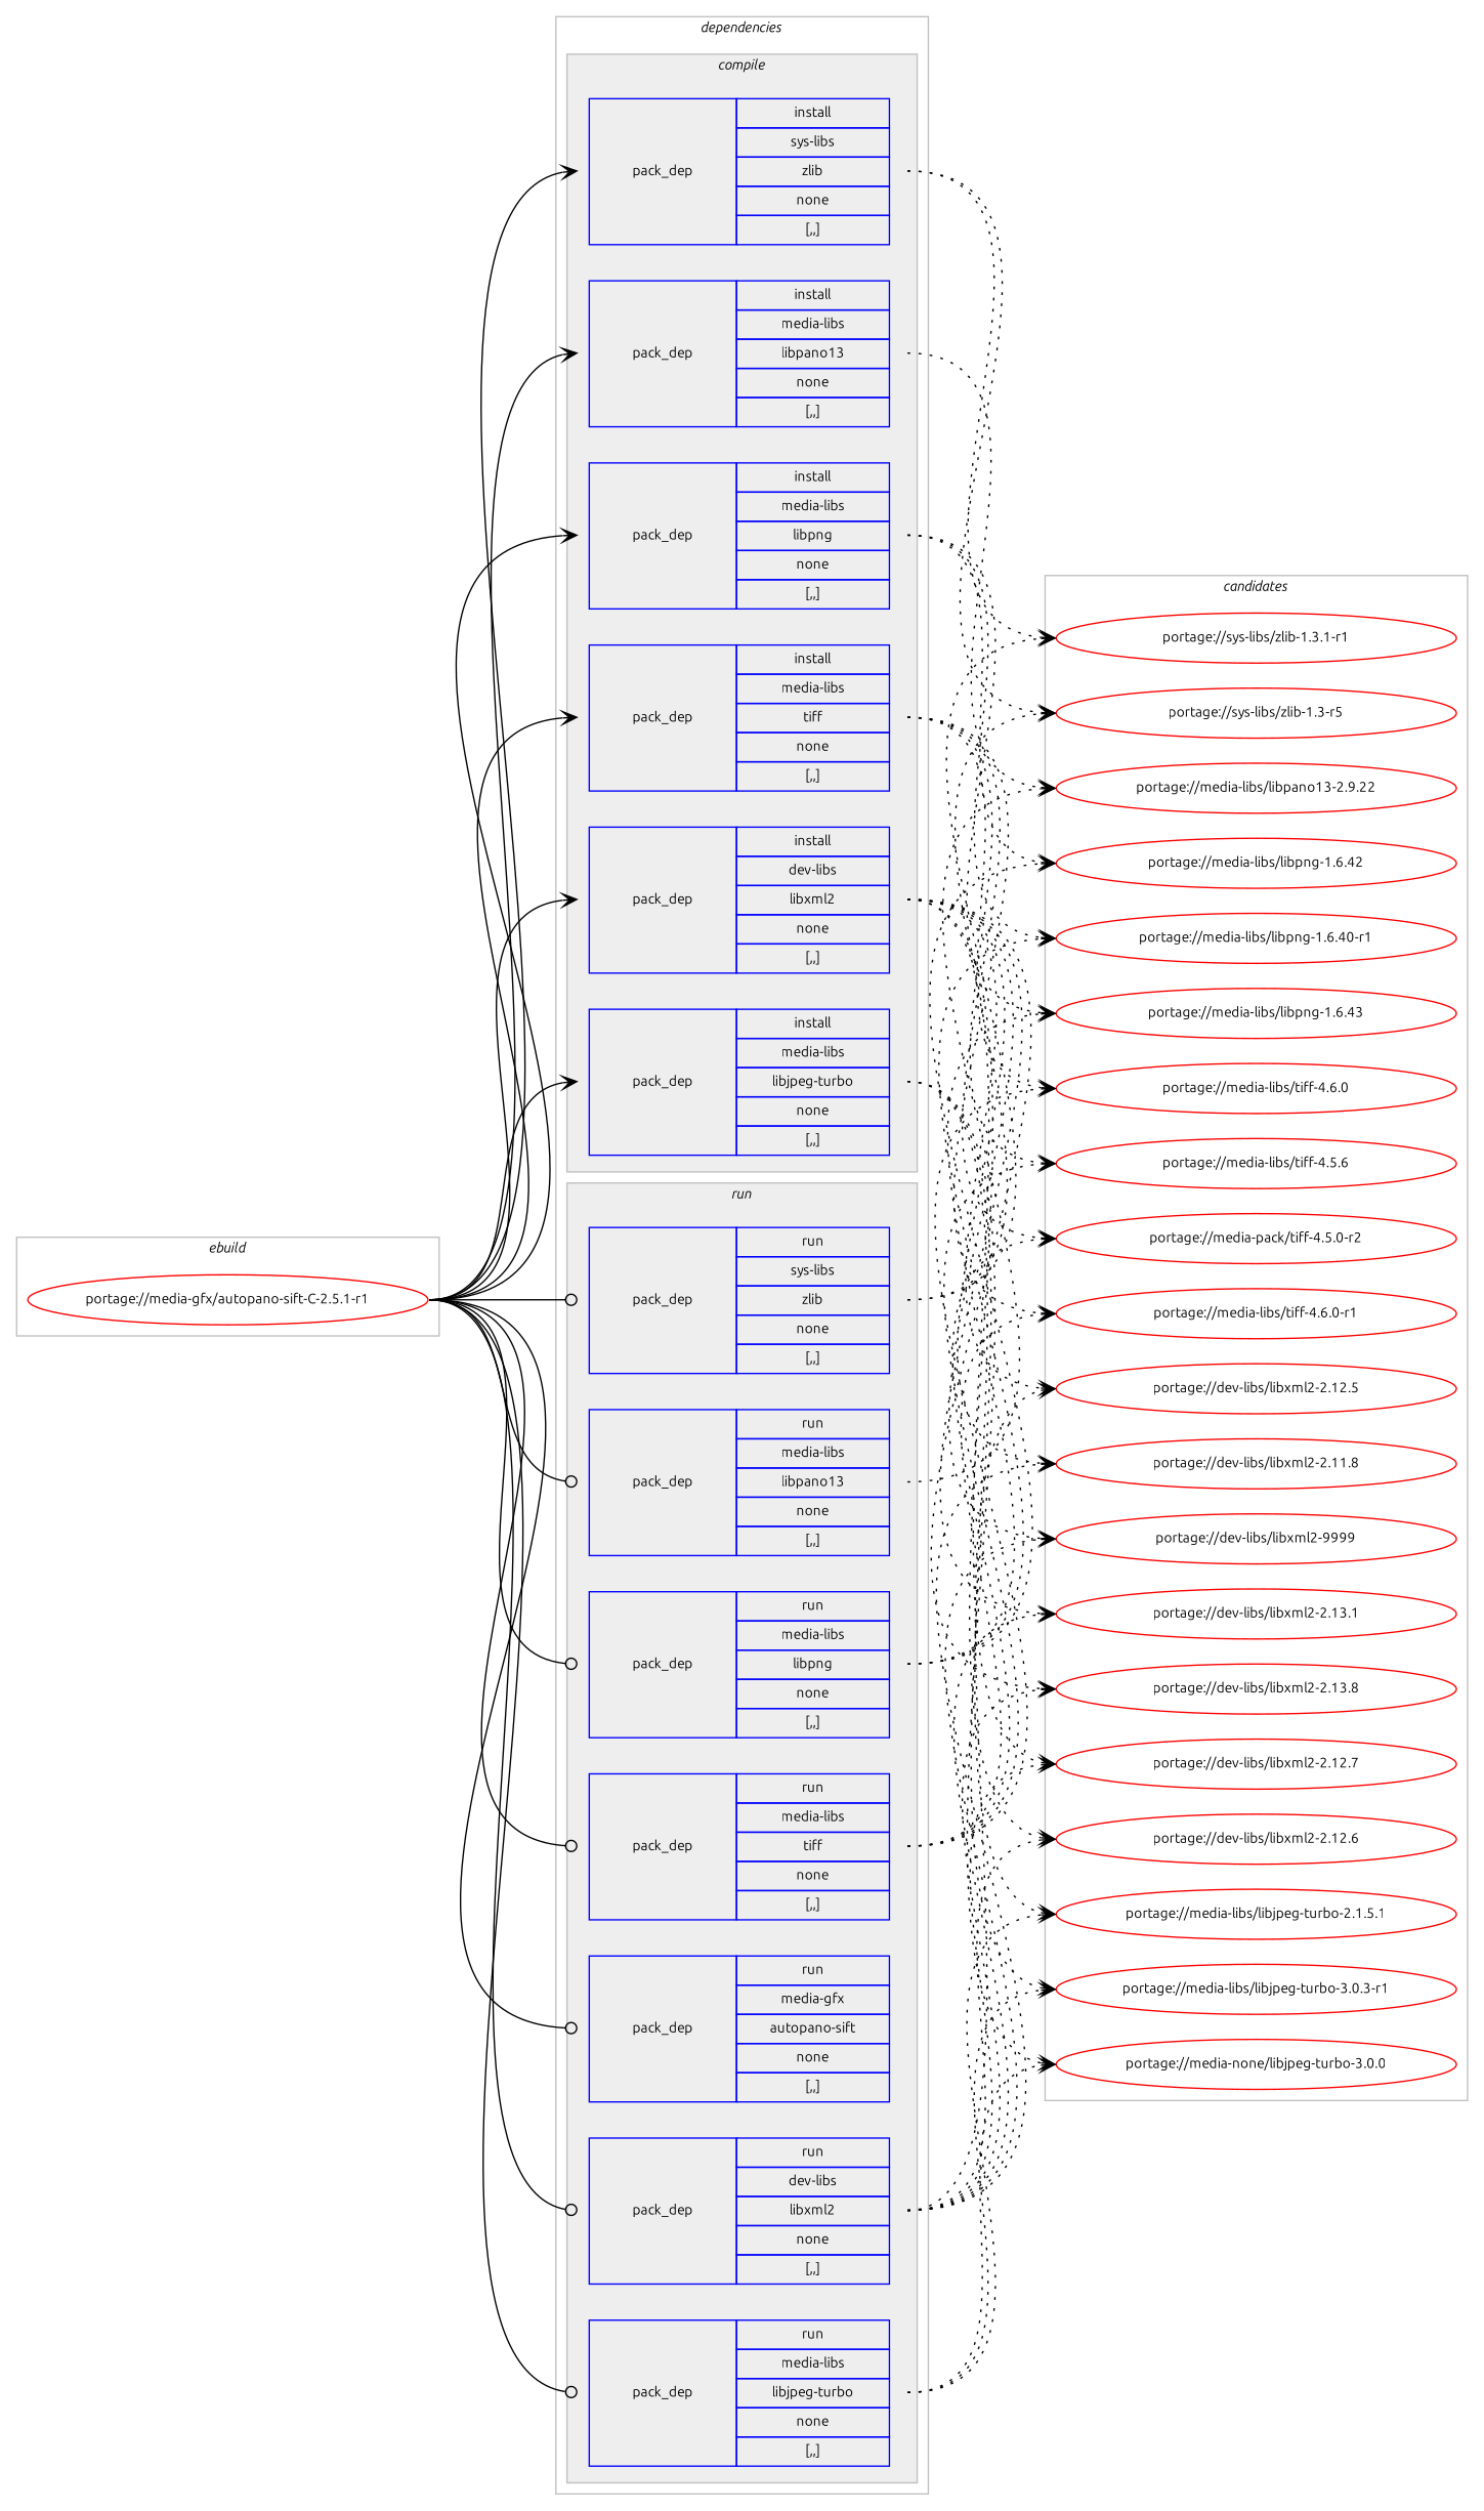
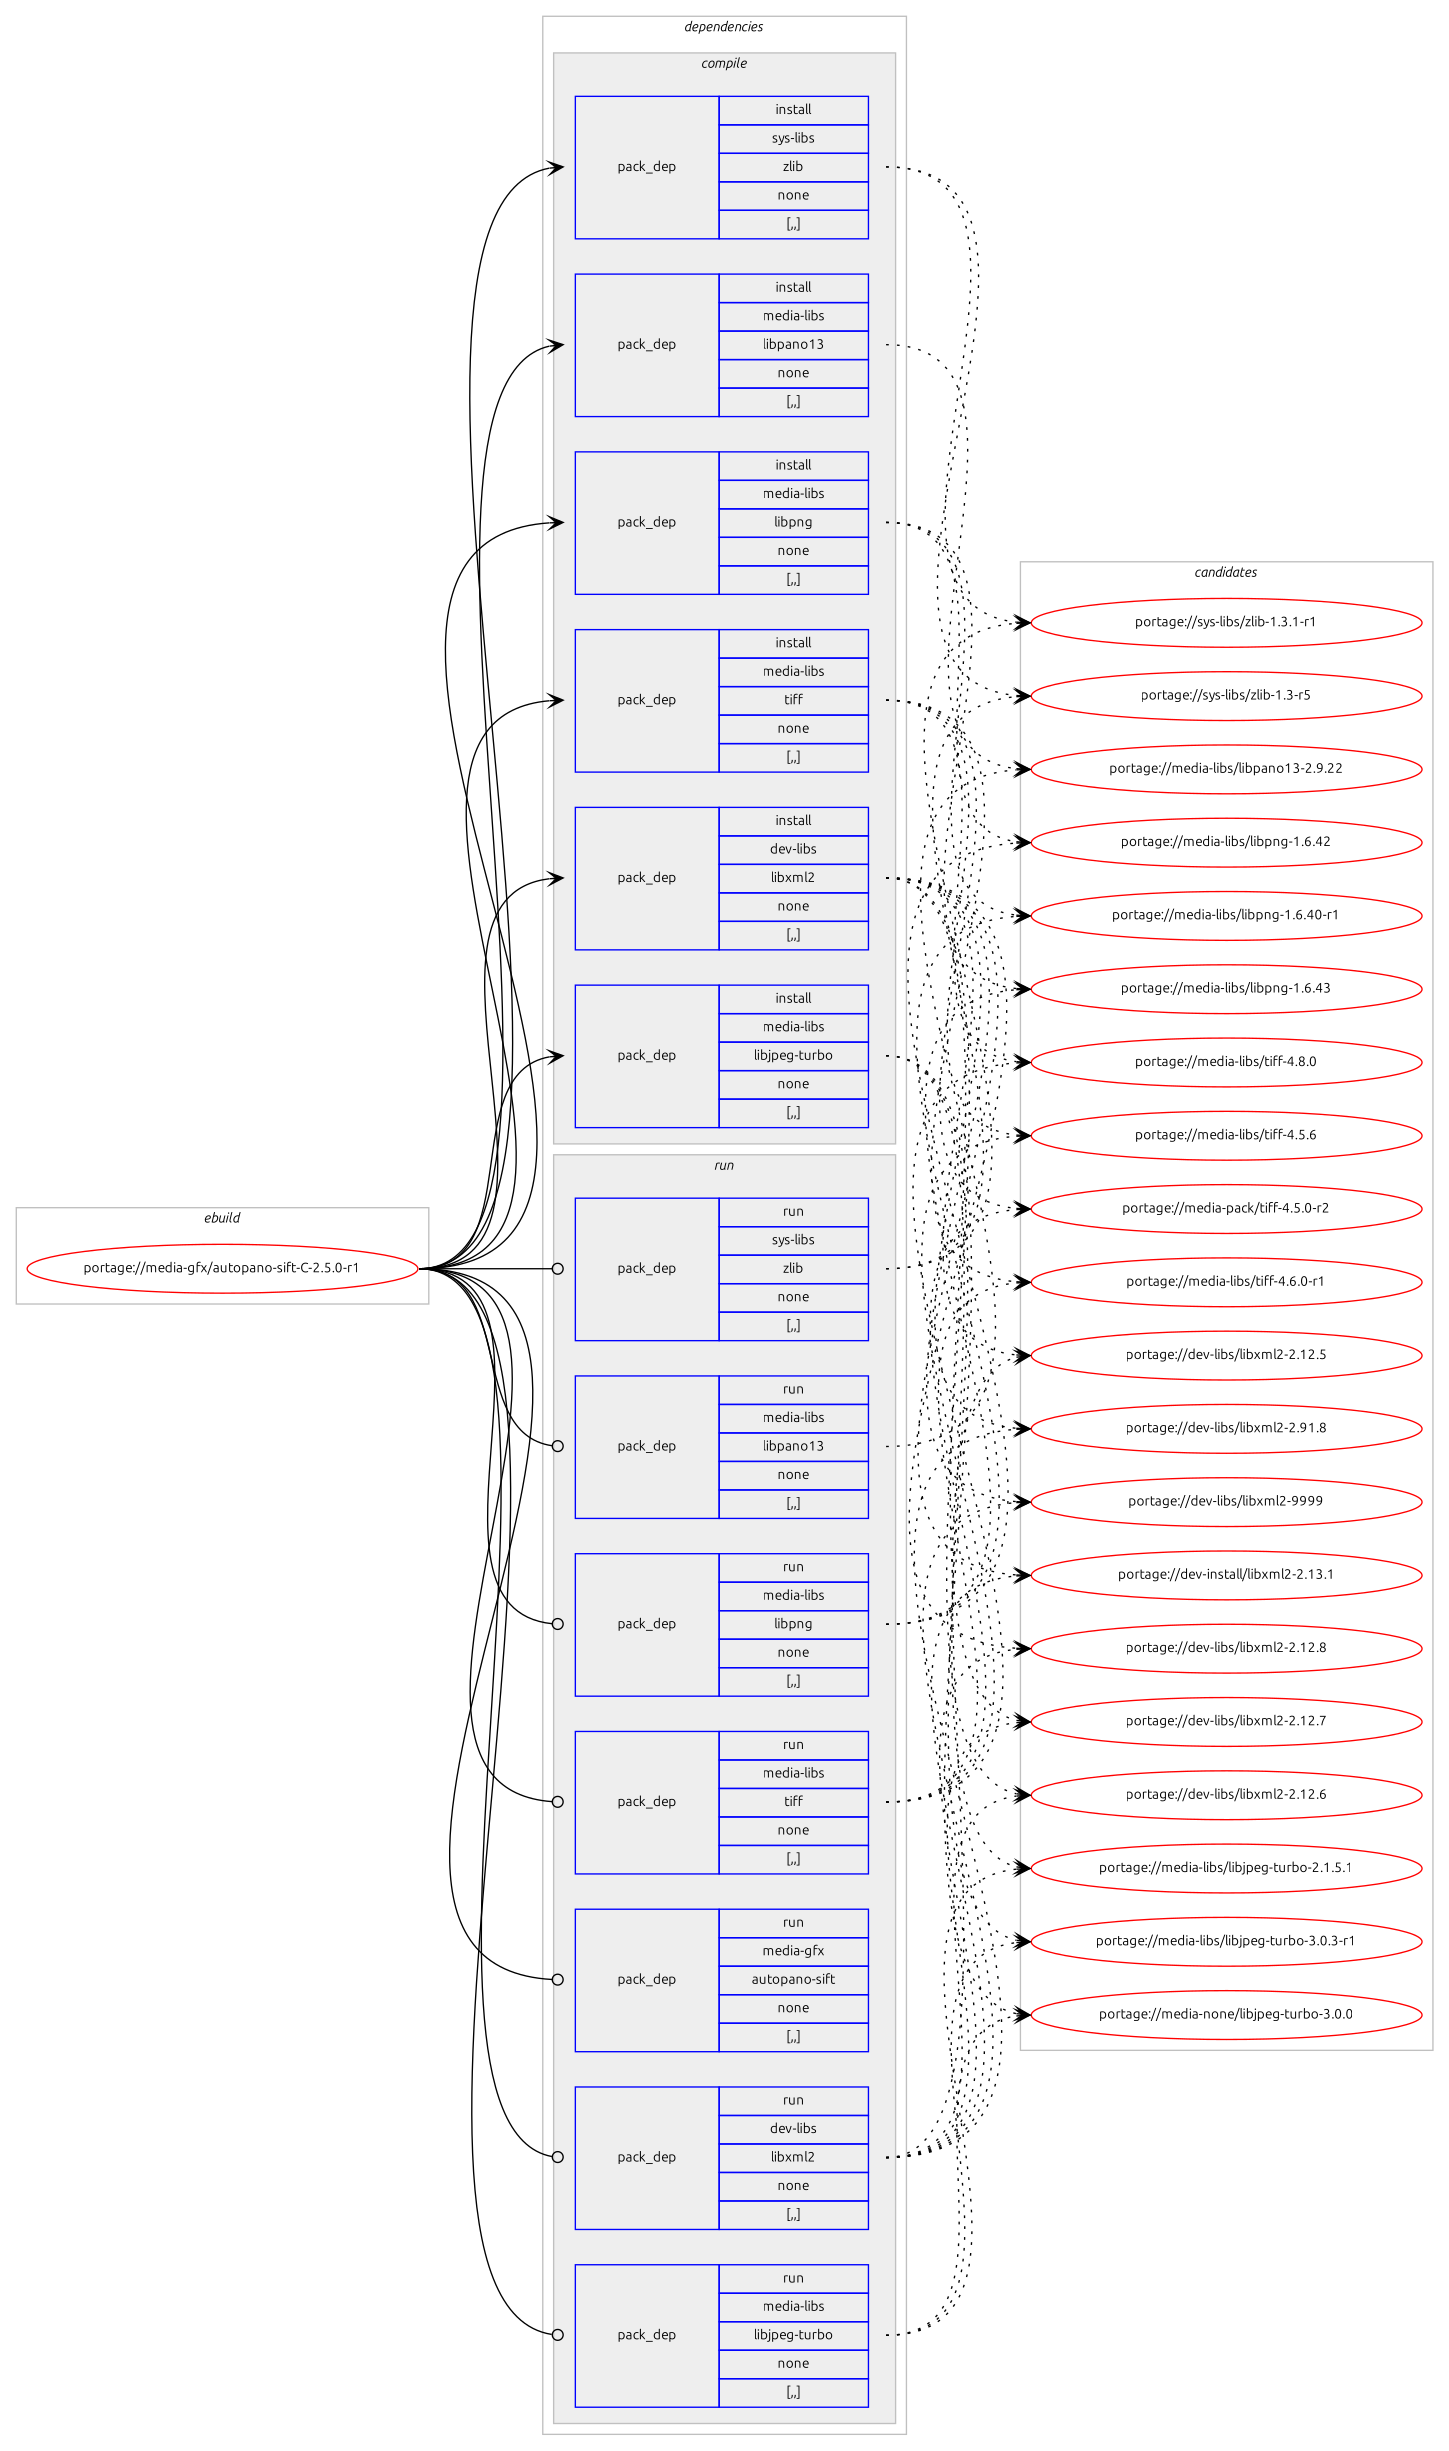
  digraph {
    compound=true
    concentrate=true
    fontname=Ubuntu
    fontsize=10
    newrank=true
    rankdir=LR
    ranksep=1.5
    node [color=red fontname=Ubuntu fontsize=10]
    edge [arrowhead=vee fontname=Ubuntu headport=w style=dotted tailport=e weight=100]
-   n1 [label="portage://media-gfx/autopano-sift-C-2.5.1-r1" width=4]
+   n1 [label="portage://media-gfx/autopano-sift-C-2.5.0-r1" width=4]
    n2 [color=blue label=<<TABLE BORDER="0" CELLBORDER="1" CELLSPACING="0" CELLPADDING="4" WIDTH="220"><TR><TD ROWSPAN="6" CELLPADDING="30">pack_dep</TD></TR><TR><TD WIDTH="110">install</TD></TR><TR><TD>dev-libs</TD></TR><TR><TD>libxml2</TD></TR><TR><TD>none</TD></TR><TR><TD>[,,]</TD></TR></TABLE>> shape=none]
    n3 [color=blue label=<<TABLE BORDER="0" CELLBORDER="1" CELLSPACING="0" CELLPADDING="4" WIDTH="220"><TR><TD ROWSPAN="6" CELLPADDING="30">pack_dep</TD></TR><TR><TD WIDTH="110">install</TD></TR><TR><TD>media-libs</TD></TR><TR><TD>libjpeg-turbo</TD></TR><TR><TD>none</TD></TR><TR><TD>[,,]</TD></TR></TABLE>> shape=none]
    n4 [color=blue label=<<TABLE BORDER="0" CELLBORDER="1" CELLSPACING="0" CELLPADDING="4" WIDTH="220"><TR><TD ROWSPAN="6" CELLPADDING="30">pack_dep</TD></TR><TR><TD WIDTH="110">install</TD></TR><TR><TD>media-libs</TD></TR><TR><TD>libpano13</TD></TR><TR><TD>none</TD></TR><TR><TD>[,,]</TD></TR></TABLE>> shape=none]
    n5 [color=blue label=<<TABLE BORDER="0" CELLBORDER="1" CELLSPACING="0" CELLPADDING="4" WIDTH="220"><TR><TD ROWSPAN="6" CELLPADDING="30">pack_dep</TD></TR><TR><TD WIDTH="110">install</TD></TR><TR><TD>media-libs</TD></TR><TR><TD>libpng</TD></TR><TR><TD>none</TD></TR><TR><TD>[,,]</TD></TR></TABLE>> shape=none]
    n6 [color=blue label=<<TABLE BORDER="0" CELLBORDER="1" CELLSPACING="0" CELLPADDING="4" WIDTH="220"><TR><TD ROWSPAN="6" CELLPADDING="30">pack_dep</TD></TR><TR><TD WIDTH="110">install</TD></TR><TR><TD>media-libs</TD></TR><TR><TD>tiff</TD></TR><TR><TD>none</TD></TR><TR><TD>[,,]</TD></TR></TABLE>> shape=none]
    n7 [color=blue label=<<TABLE BORDER="0" CELLBORDER="1" CELLSPACING="0" CELLPADDING="4" WIDTH="220"><TR><TD ROWSPAN="6" CELLPADDING="30">pack_dep</TD></TR><TR><TD WIDTH="110">install</TD></TR><TR><TD>sys-libs</TD></TR><TR><TD>zlib</TD></TR><TR><TD>none</TD></TR><TR><TD>[,,]</TD></TR></TABLE>> shape=none]
    n8 [color=blue label=<<TABLE BORDER="0" CELLBORDER="1" CELLSPACING="0" CELLPADDING="4" WIDTH="220"><TR><TD ROWSPAN="6" CELLPADDING="30">pack_dep</TD></TR><TR><TD WIDTH="110">run</TD></TR><TR><TD>dev-libs</TD></TR><TR><TD>libxml2</TD></TR><TR><TD>none</TD></TR><TR><TD>[,,]</TD></TR></TABLE>> shape=none]
    n9 [color=blue label=<<TABLE BORDER="0" CELLBORDER="1" CELLSPACING="0" CELLPADDING="4" WIDTH="220"><TR><TD ROWSPAN="6" CELLPADDING="30">pack_dep</TD></TR><TR><TD WIDTH="110">run</TD></TR><TR><TD>media-libs</TD></TR><TR><TD>libjpeg-turbo</TD></TR><TR><TD>none</TD></TR><TR><TD>[,,]</TD></TR></TABLE>> shape=none]
    n10 [color=blue label=<<TABLE BORDER="0" CELLBORDER="1" CELLSPACING="0" CELLPADDING="4" WIDTH="220"><TR><TD ROWSPAN="6" CELLPADDING="30">pack_dep</TD></TR><TR><TD WIDTH="110">run</TD></TR><TR><TD>media-libs</TD></TR><TR><TD>libpano13</TD></TR><TR><TD>none</TD></TR><TR><TD>[,,]</TD></TR></TABLE>> shape=none]
    n11 [color=blue label=<<TABLE BORDER="0" CELLBORDER="1" CELLSPACING="0" CELLPADDING="4" WIDTH="220"><TR><TD ROWSPAN="6" CELLPADDING="30">pack_dep</TD></TR><TR><TD WIDTH="110">run</TD></TR><TR><TD>media-libs</TD></TR><TR><TD>libpng</TD></TR><TR><TD>none</TD></TR><TR><TD>[,,]</TD></TR></TABLE>> shape=none]
    n12 [color=blue label=<<TABLE BORDER="0" CELLBORDER="1" CELLSPACING="0" CELLPADDING="4" WIDTH="220"><TR><TD ROWSPAN="6" CELLPADDING="30">pack_dep</TD></TR><TR><TD WIDTH="110">run</TD></TR><TR><TD>media-libs</TD></TR><TR><TD>tiff</TD></TR><TR><TD>none</TD></TR><TR><TD>[,,]</TD></TR></TABLE>> shape=none]
    n13 [color=blue label=<<TABLE BORDER="0" CELLBORDER="1" CELLSPACING="0" CELLPADDING="4" WIDTH="220"><TR><TD ROWSPAN="6" CELLPADDING="30">pack_dep</TD></TR><TR><TD WIDTH="110">run</TD></TR><TR><TD>sys-libs</TD></TR><TR><TD>zlib</TD></TR><TR><TD>none</TD></TR><TR><TD>[,,]</TD></TR></TABLE>> shape=none]
    n14 [color=blue label=<<TABLE BORDER="0" CELLBORDER="1" CELLSPACING="0" CELLPADDING="4" WIDTH="220"><TR><TD ROWSPAN="6" CELLPADDING="30">pack_dep</TD></TR><TR><TD WIDTH="110">run</TD></TR><TR><TD>media-gfx</TD></TR><TR><TD>autopano-sift</TD></TR><TR><TD>none</TD></TR><TR><TD>[,,]</TD></TR></TABLE>> shape=none]
    n15 [label="portage://dev-libs/libxml2-9999" width=4]
-   n16 [label="portage://dev-libs/libxml2-2.13.1" width=4]
-   n17 [label="portage://dev-libs/libxml2-2.13.8" width=4]
+   n16 [label="portage://dev-install/libxml2-2.13.1" width=4]
+   n17 [label="portage://dev-libs/libxml2-2.12.8" width=4]
    n18 [label="portage://dev-libs/libxml2-2.12.7" width=4]
    n19 [label="portage://dev-libs/libxml2-2.12.6" width=4]
    n20 [label="portage://dev-libs/libxml2-2.12.5" width=4]
-   n21 [label="portage://dev-libs/libxml2-2.11.8" width=4]
+   n21 [label="portage://dev-libs/libxml2-2.91.8" width=4]
    n22 [label="portage://media-libs/libjpeg-turbo-3.0.3-r1" width=4]
    n23 [label="portage://media-none/libjpeg-turbo-3.0.0" width=4]
    n24 [label="portage://media-libs/libjpeg-turbo-2.1.5.1" width=4]
    n25 [label="portage://media-libs/libpano13-2.9.22" width=4]
    n26 [label="portage://media-libs/libpng-1.6.43" width=4]
    n27 [label="portage://media-libs/libpng-1.6.42" width=4]
    n28 [label="portage://media-libs/libpng-1.6.40-r1" width=4]
    n29 [label="portage://media-libs/tiff-4.6.0-r1" width=4]
-   n30 [label="portage://media-libs/tiff-4.6.0" width=4]
+   n30 [label="portage://media-libs/tiff-4.8.0" width=4]
    n31 [label="portage://media-libs/tiff-4.5.6" width=4]
    n32 [label="portage://media-pack/tiff-4.5.0-r2" width=4]
    n33 [label="portage://sys-libs/zlib-1.3.1-r1" width=4]
    n34 [label="portage://sys-libs/zlib-1.3-r5" width=4]
    subgraph cluster_1 {
      color=gray
      label=<<i>ebuild</i>>
      n1
    }
    subgraph cluster_2 {
      color=gray
      label=<<i>dependencies</i>>
      subgraph cluster_3 {
        color=gray
        fillcolor="#eeeeee"
        label=<<i>compile</i>>
        style=filled
        subgraph sub_4 {
          color=gray
          fillcolor="#eeeeee"
          label=<<i>compile</i>>
          style=filled
          n2
        }
        subgraph sub_5 {
          color=gray
          fillcolor="#eeeeee"
          label=<<i>compile</i>>
          style=filled
          n3
        }
        subgraph sub_6 {
          color=gray
          fillcolor="#eeeeee"
          label=<<i>compile</i>>
          style=filled
          n4
        }
        subgraph sub_7 {
          color=gray
          fillcolor="#eeeeee"
          label=<<i>compile</i>>
          style=filled
          n5
        }
        subgraph sub_8 {
          color=gray
          fillcolor="#eeeeee"
          label=<<i>compile</i>>
          style=filled
          n6
        }
        subgraph sub_9 {
          color=gray
          fillcolor="#eeeeee"
          label=<<i>compile</i>>
          style=filled
          n7
        }
      }
      subgraph cluster_10 {
        color=gray
        fillcolor="#eeeeee"
        label=<<i>compile and run</i>>
        style=filled
      }
      subgraph cluster_11 {
        color=gray
        fillcolor="#eeeeee"
        label=<<i>run</i>>
        style=filled
        subgraph sub_12 {
          color=gray
          fillcolor="#eeeeee"
          label=<<i>run</i>>
          style=filled
          n8
        }
        subgraph sub_13 {
          color=gray
          fillcolor="#eeeeee"
          label=<<i>run</i>>
          style=filled
          n9
        }
        subgraph sub_14 {
          color=gray
          fillcolor="#eeeeee"
          label=<<i>run</i>>
          style=filled
          n10
        }
        subgraph sub_15 {
          color=gray
          fillcolor="#eeeeee"
          label=<<i>run</i>>
          style=filled
          n11
        }
        subgraph sub_16 {
          color=gray
          fillcolor="#eeeeee"
          label=<<i>run</i>>
          style=filled
          n12
        }
        subgraph sub_17 {
          color=gray
          fillcolor="#eeeeee"
          label=<<i>run</i>>
          style=filled
          n13
        }
        subgraph sub_18 {
          color=gray
          fillcolor="#eeeeee"
          label=<<i>run</i>>
          style=filled
          n14
        }
      }
    }
    subgraph cluster_19 {
      color=gray
      label=<<i>candidates</i>>
      rank=same
      subgraph sub_20 {
        color=black
        label=<<i>candidates</i>>
        nodesep=1
        rank=same
        n15
        n16
        n17
        n18
        n19
        n20
        n21
      }
      subgraph sub_21 {
        color=black
        label=<<i>candidates</i>>
        nodesep=1
        rank=same
        n22
        n23
        n24
      }
      subgraph sub_22 {
        color=black
        label=<<i>candidates</i>>
        nodesep=1
        rank=same
        n25
      }
      subgraph sub_23 {
        color=black
        label=<<i>candidates</i>>
        nodesep=1
        rank=same
        n26
        n27
        n28
      }
      subgraph sub_24 {
        color=black
        label=<<i>candidates</i>>
        nodesep=1
        rank=same
        n29
        n30
        n31
        n32
      }
      subgraph sub_25 {
        color=black
        label=<<i>candidates</i>>
        nodesep=1
        rank=same
        n33
        n34
      }
      subgraph sub_26 {
        color=black
        label=<<i>candidates</i>>
        nodesep=1
        rank=same
        n15
        n16
        n17
        n18
        n19
        n20
        n21
      }
      subgraph sub_27 {
        color=black
        label=<<i>candidates</i>>
        nodesep=1
        rank=same
        n22
        n23
        n24
      }
      subgraph sub_28 {
        color=black
        label=<<i>candidates</i>>
        nodesep=1
        rank=same
        n25
      }
      subgraph sub_29 {
        color=black
        label=<<i>candidates</i>>
        nodesep=1
        rank=same
        n26
        n27
        n28
      }
      subgraph sub_30 {
        color=black
        label=<<i>candidates</i>>
        nodesep=1
        rank=same
        n29
        n30
        n31
        n32
      }
      subgraph sub_31 {
        color=black
        label=<<i>candidates</i>>
        nodesep=1
        rank=same
        n33
        n34
      }
      subgraph sub_32 {
        color=black
        label=<<i>candidates</i>>
        nodesep=1
        rank=same
      }
    }
    n1 -> n2 [style=solid weight=20]
    n1 -> n3 [style=solid weight=20]
    n1 -> n4 [style=solid weight=20]
    n1 -> n5 [style=solid weight=20]
    n1 -> n6 [style=solid weight=20]
    n1 -> n7 [style=solid weight=20]
    n1 -> n8 [arrowhead=odot style=solid weight=20]
    n1 -> n9 [arrowhead=odot style=solid weight=20]
    n1 -> n10 [arrowhead=odot style=solid weight=20]
    n1 -> n11 [arrowhead=odot style=solid weight=20]
    n1 -> n12 [arrowhead=odot style=solid weight=20]
    n1 -> n13 [arrowhead=odot style=solid weight=20]
    n1 -> n14 [arrowhead=odot style=solid weight=20]
    n2 -> n15
    n2 -> n16
    n2 -> n17
    n2 -> n18
    n2 -> n19
    n2 -> n20
    n2 -> n21
    n3 -> n22
    n3 -> n23
    n3 -> n24
    n4 -> n25
    n5 -> n26
    n5 -> n27
    n5 -> n28
    n6 -> n29
    n6 -> n30
    n6 -> n31
    n6 -> n32
    n7 -> n33
    n7 -> n34
    n8 -> n15
    n8 -> n16
    n8 -> n17
    n8 -> n18
    n8 -> n19
    n8 -> n20
    n8 -> n21
    n9 -> n22
    n9 -> n23
    n9 -> n24
    n10 -> n25
    n11 -> n26
    n11 -> n27
    n11 -> n28
    n12 -> n29
    n12 -> n30
    n12 -> n31
    n12 -> n32
    n13 -> n33
    n13 -> n34
  }
